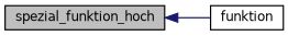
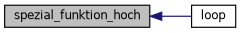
  digraph {
    rankdir=LR
    node [color=black fontname=Helvetica fontsize=10 shape=record style=filled]
    n1 [fillcolor=grey75 fontcolor=black height=0.2 label=spezial_funktion_hoch width=0.4]
-   n2 [fillcolor=white height=0.2 label=funktion width=0.4]
+   n2 [fillcolor=white height=0.2 label=loop width=0.4]
    n1 -> n2 [color=midnightblue dir=back fontname=Helvetica fontsize=10 labelfontname=Helvetica labelfontsize=10 style=solid]
  }
